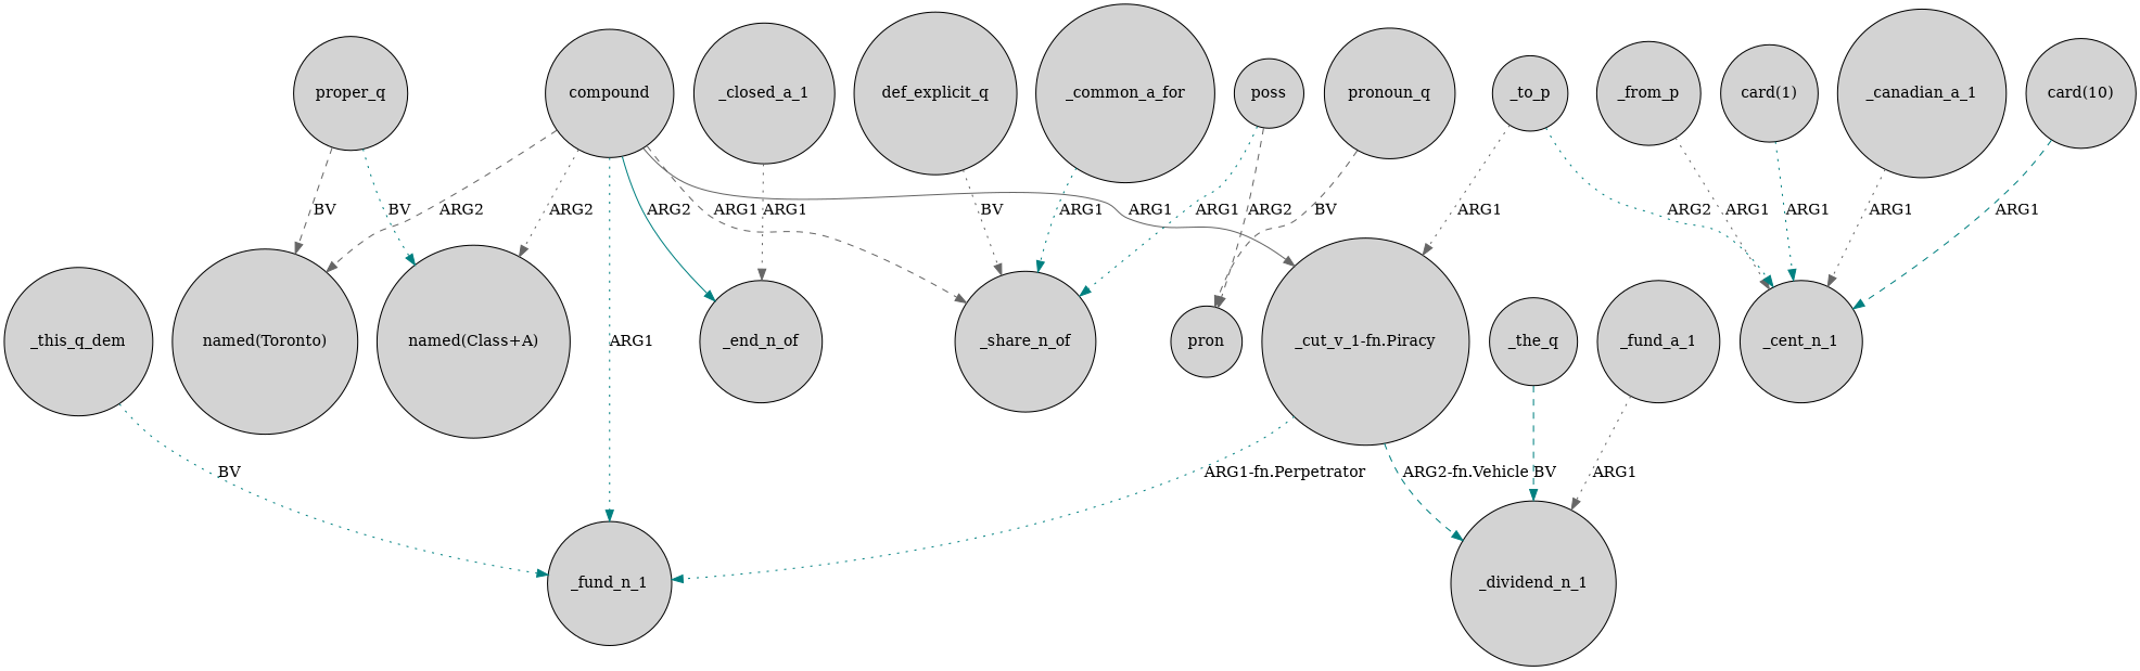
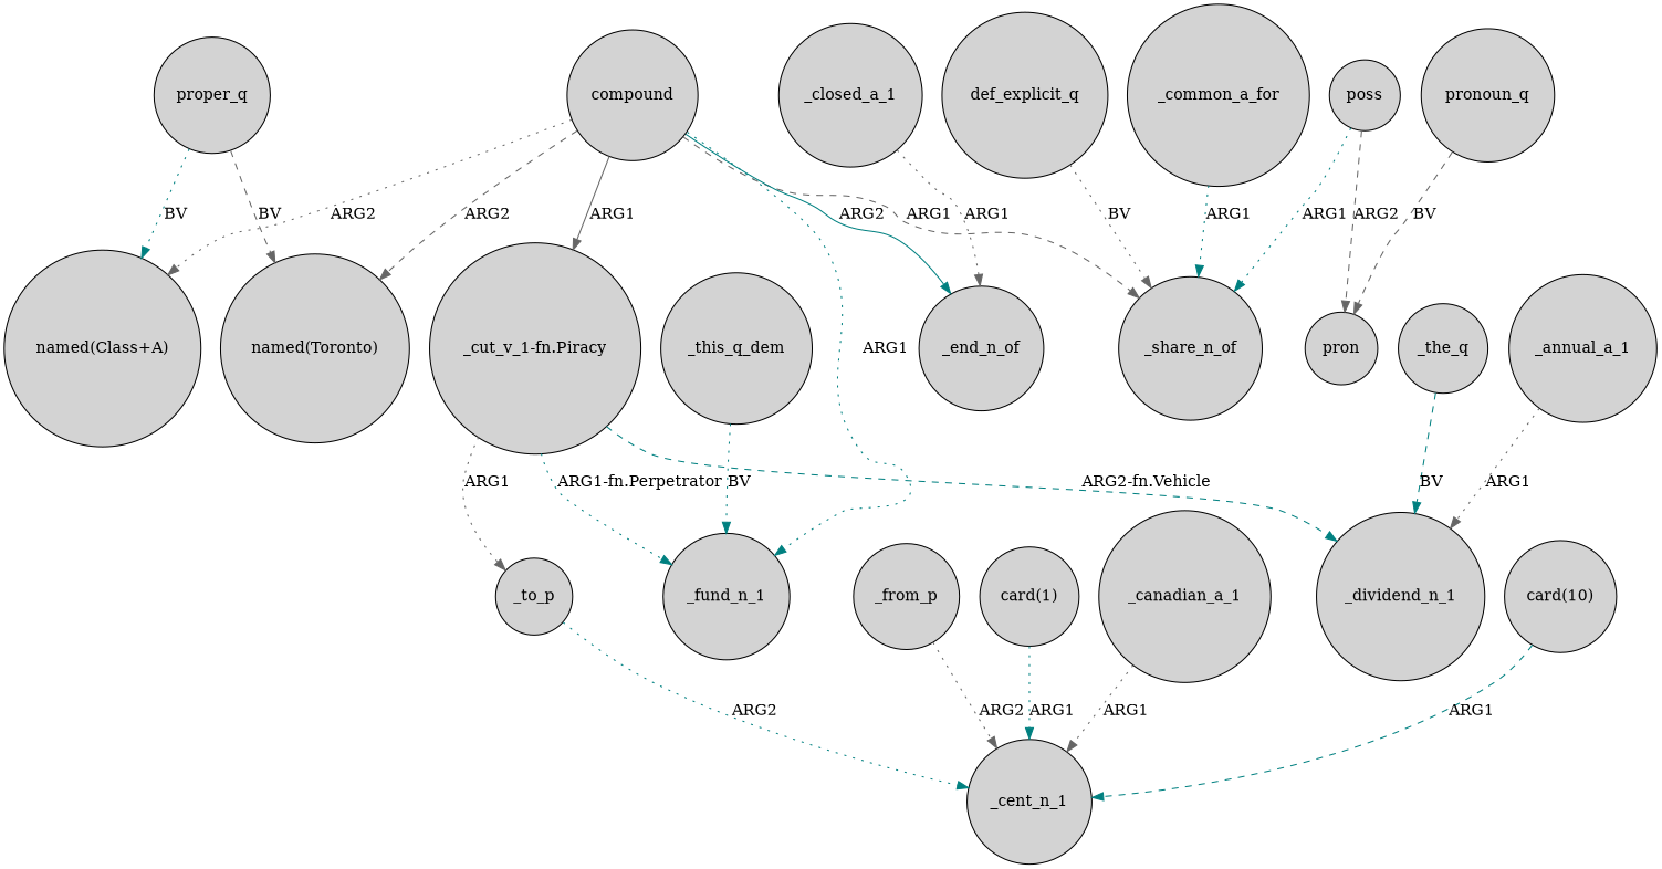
  digraph {
    node [shape=circle style=filled]
    edge [color=gray40 style=dotted]
    "_cut_v_1-fn.Piracy"
    _fund_n_1
    _dividend_n_1
    _the_q
    _this_q_dem
    proper_q
    "named(Toronto)"
    "named(Class+A)"
    compound
    _share_n_of
    _end_n_of
    _from_p
    _cent_n_1
    "card(1)"
    def_explicit_q
    _common_a_for
-   _annual_a_1 [label=_fund_a_1]
+   _annual_a_1
    pronoun_q
    pron
    poss
    _closed_a_1
    _canadian_a_1
    _to_p
    "card(10)"
    "_cut_v_1-fn.Piracy" -> _fund_n_1 [color=teal label="ARG1-fn.Perpetrator"]
    "_cut_v_1-fn.Piracy" -> _dividend_n_1 [color=teal label="ARG2-fn.Vehicle" style=dashed]
    _the_q -> _dividend_n_1 [color=teal label=BV style=dashed]
    _this_q_dem -> _fund_n_1 [color=teal label=BV]
    proper_q -> "named(Toronto)" [label=BV style=dashed]
    proper_q -> "named(Class+A)" [color=teal label=BV]
    compound -> "_cut_v_1-fn.Piracy" [label=ARG1 style=solid]
    compound -> _fund_n_1 [color=teal label=ARG1]
    compound -> "named(Toronto)" [label=ARG2 style=dashed]
    compound -> "named(Class+A)" [label=ARG2]
    compound -> _share_n_of [label=ARG1 style=dashed]
    compound -> _end_n_of [color=teal label=ARG2 style=solid]
-   _from_p -> _cent_n_1 [label=ARG1]
+   _from_p -> _cent_n_1 [label=ARG2]
    "card(1)" -> _cent_n_1 [color=teal label=ARG1]
    def_explicit_q -> _share_n_of [label=BV]
    _common_a_for -> _share_n_of [color=teal label=ARG1]
    _annual_a_1 -> _dividend_n_1 [label=ARG1]
    pronoun_q -> pron [label=BV style=dashed]
    poss -> _share_n_of [color=teal label=ARG1]
    poss -> pron [label=ARG2 style=dashed]
    _closed_a_1 -> _end_n_of [label=ARG1]
    _canadian_a_1 -> _cent_n_1 [label=ARG1]
-   _to_p -> "_cut_v_1-fn.Piracy" [label=ARG1]
+   "_cut_v_1-fn.Piracy" -> _to_p [label=ARG1]
    _to_p -> _cent_n_1 [color=teal label=ARG2]
    "card(10)" -> _cent_n_1 [color=teal label=ARG1 style=dashed]
  }
